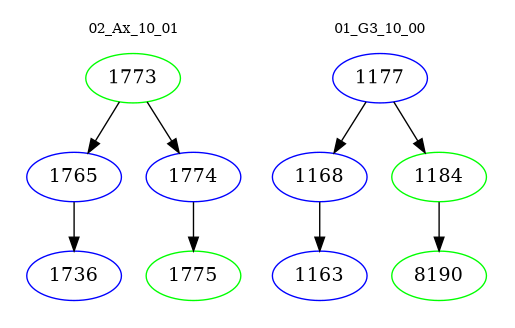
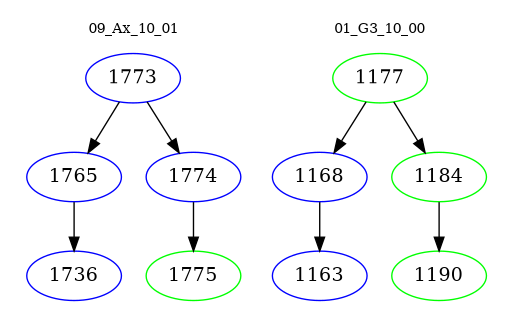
  digraph {
    node [color=blue]
    edge [color=black]
-   n1 [color=green label=1773]
+   n1 [label=1773]
    n2 [label=1765]
    n3 [label=1774]
    n4 [label=1736]
    n5 [color=green label=1775]
-   n6 [label=1177]
+   n6 [color=green label=1177]
    n7 [label=1168]
    n8 [color=green label=1184]
    n9 [label=1163]
-   n10 [color=green label=8190]
+   n10 [color=green label=1190]
    subgraph cluster_1 {
      color=white
      fontsize=10
-     label="02_Ax_10_01"
+     label="09_Ax_10_01"
      n1
      n2
      n3
      n4
      n5
    }
    subgraph cluster_2 {
      color=white
      fontsize=10
      label="01_G3_10_00"
      n6
      n7
      n8
      n9
      n10
    }
    n1 -> n2
    n1 -> n3
    n2 -> n4
    n3 -> n5
    n6 -> n7
    n6 -> n8
    n7 -> n9
    n8 -> n10
  }
